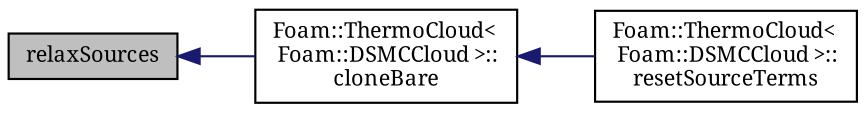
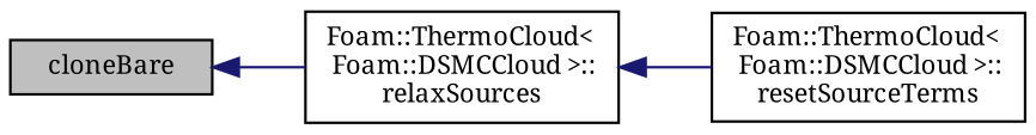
  digraph {
    fontname="Noto Serif"
    rankdir=LR
    node [color=black fontname="Noto Serif" fontsize=10 shape=record]
    edge [color=midnightblue dir=back fontname="Noto Serif" fontsize=10 labelfontname=Helvetica labelfontsize=10 style=solid]
-   n1 [fillcolor=grey75 fontcolor=black height=0.2 label=relaxSources style=filled width=0.4]
-   n2 [height=0.2 label="Foam::ThermoCloud\<\l Foam::DSMCCloud \>::\lcloneBare" width=0.4]
+   n1 [fillcolor=grey75 fontcolor=black height=0.2 label=cloneBare style=filled width=0.4]
+   n2 [height=0.2 label="Foam::ThermoCloud\<\l Foam::DSMCCloud \>::\lrelaxSources" width=0.4]
    n3 [height=0.2 label="Foam::ThermoCloud\<\l Foam::DSMCCloud \>::\lresetSourceTerms" width=0.4]
    n1 -> n2
    n2 -> n3
  }
